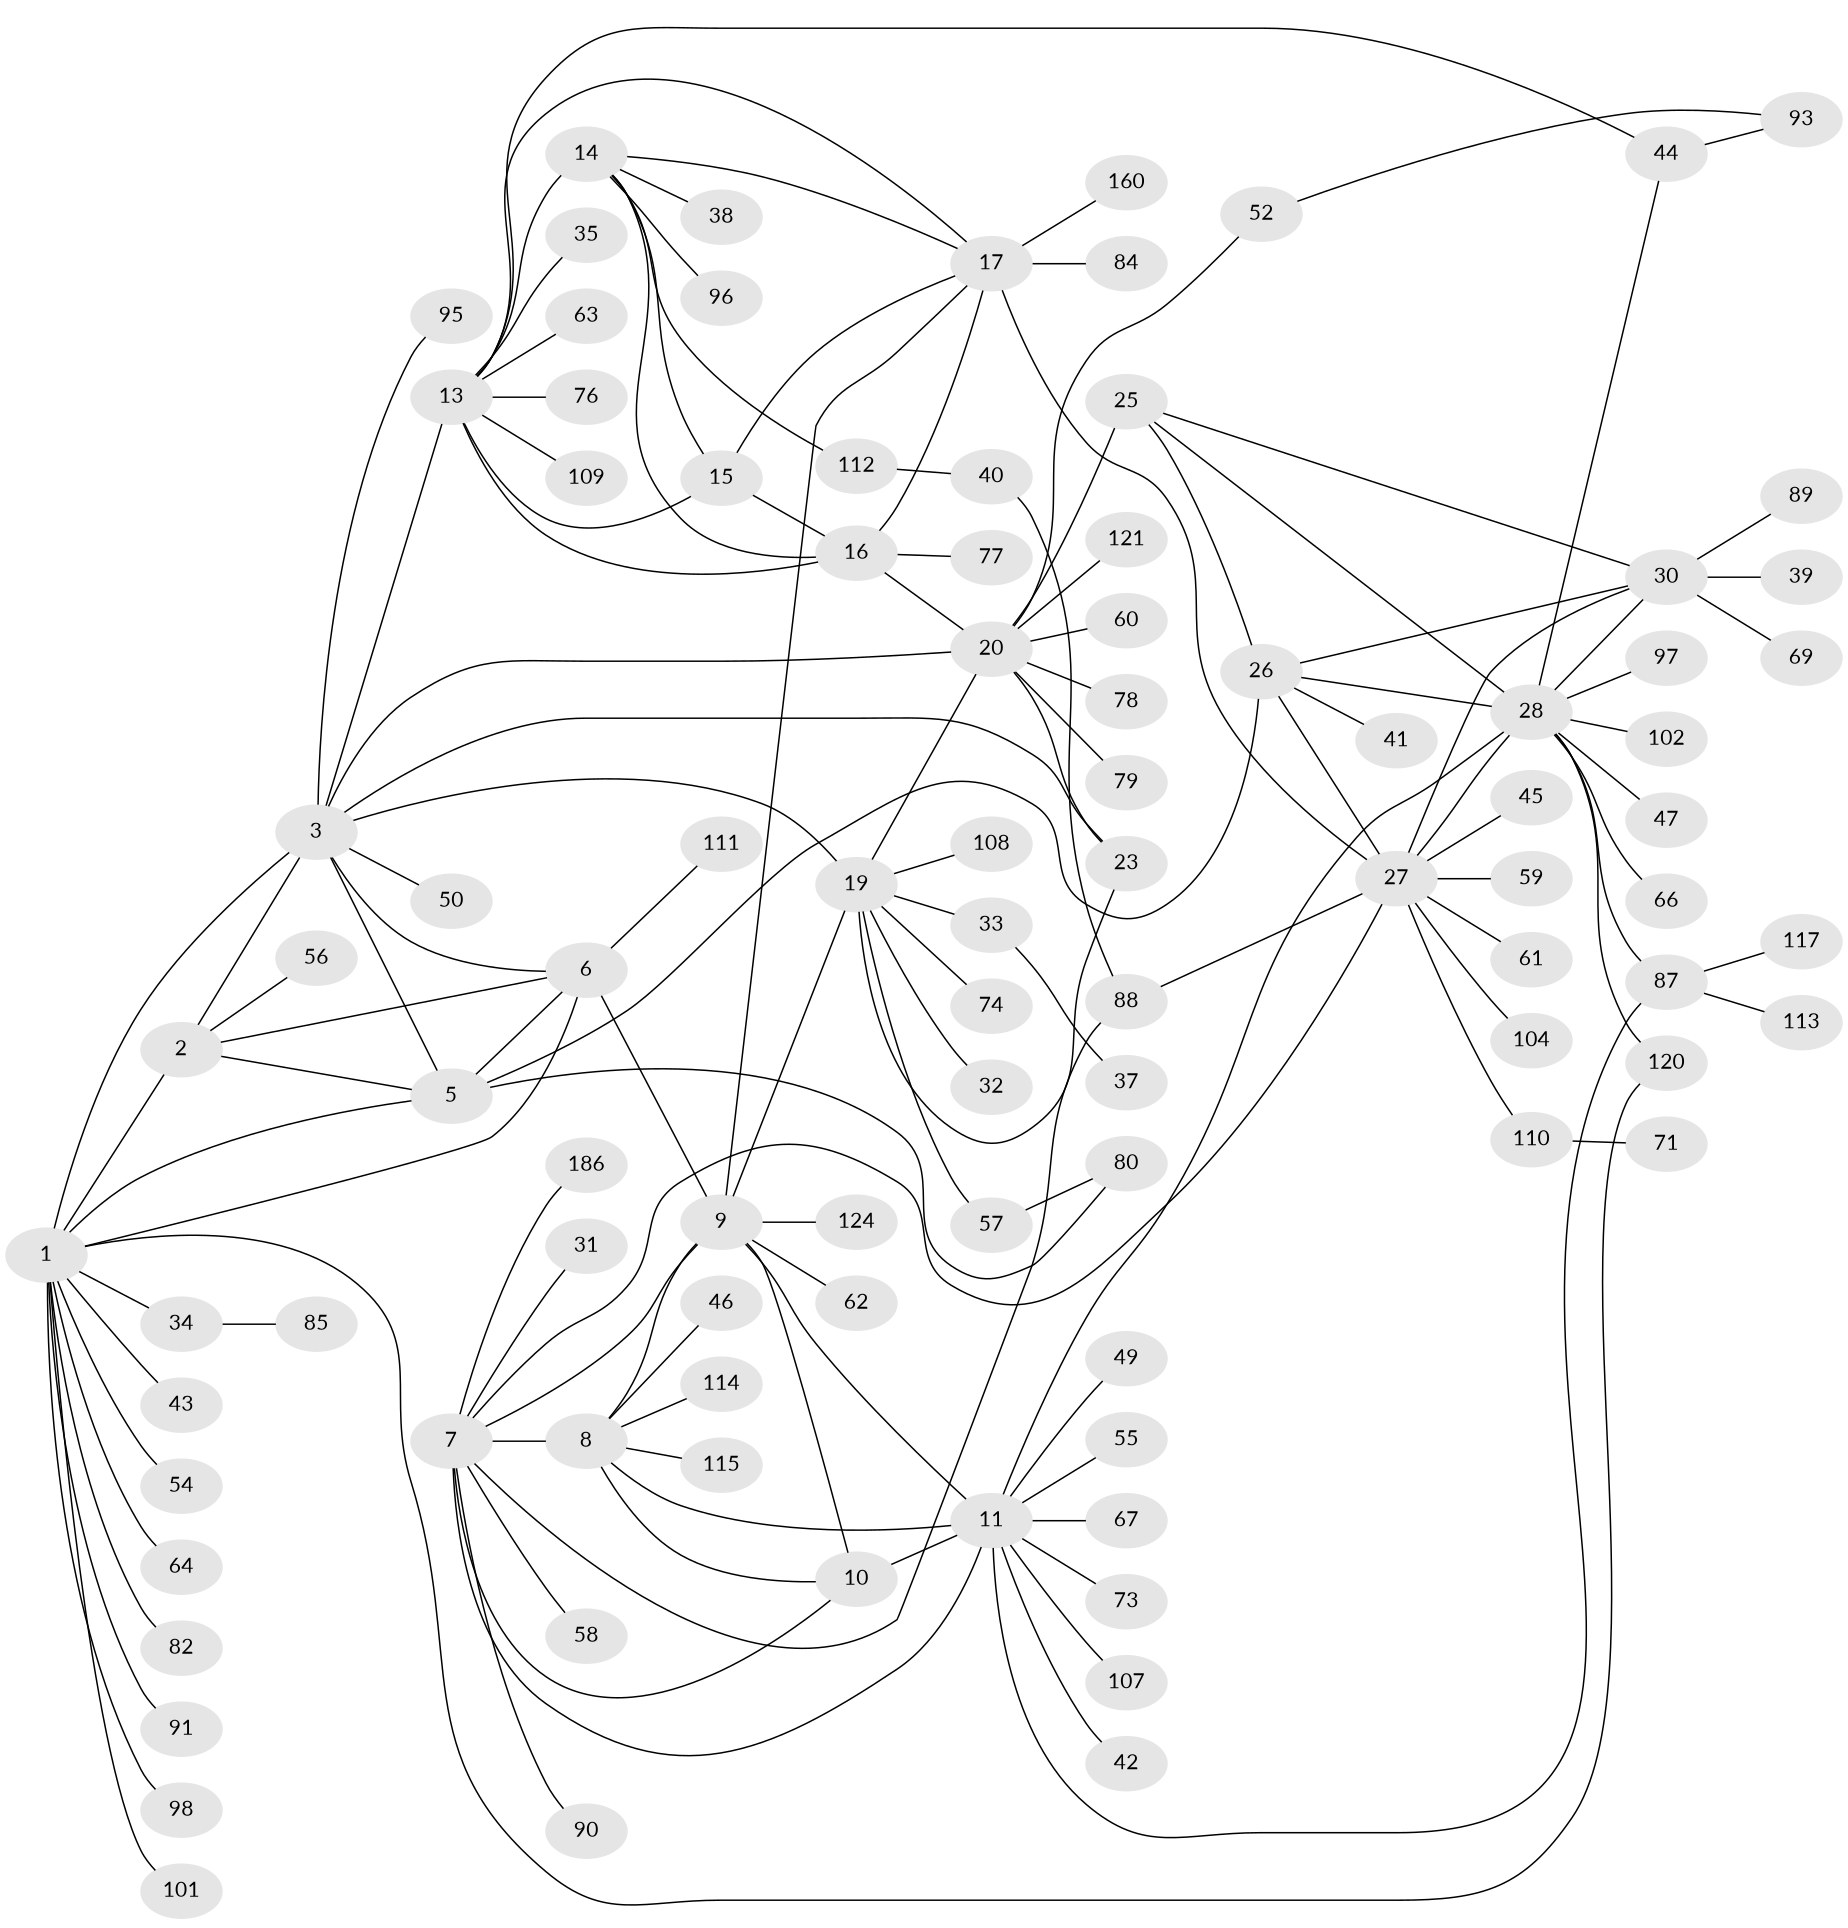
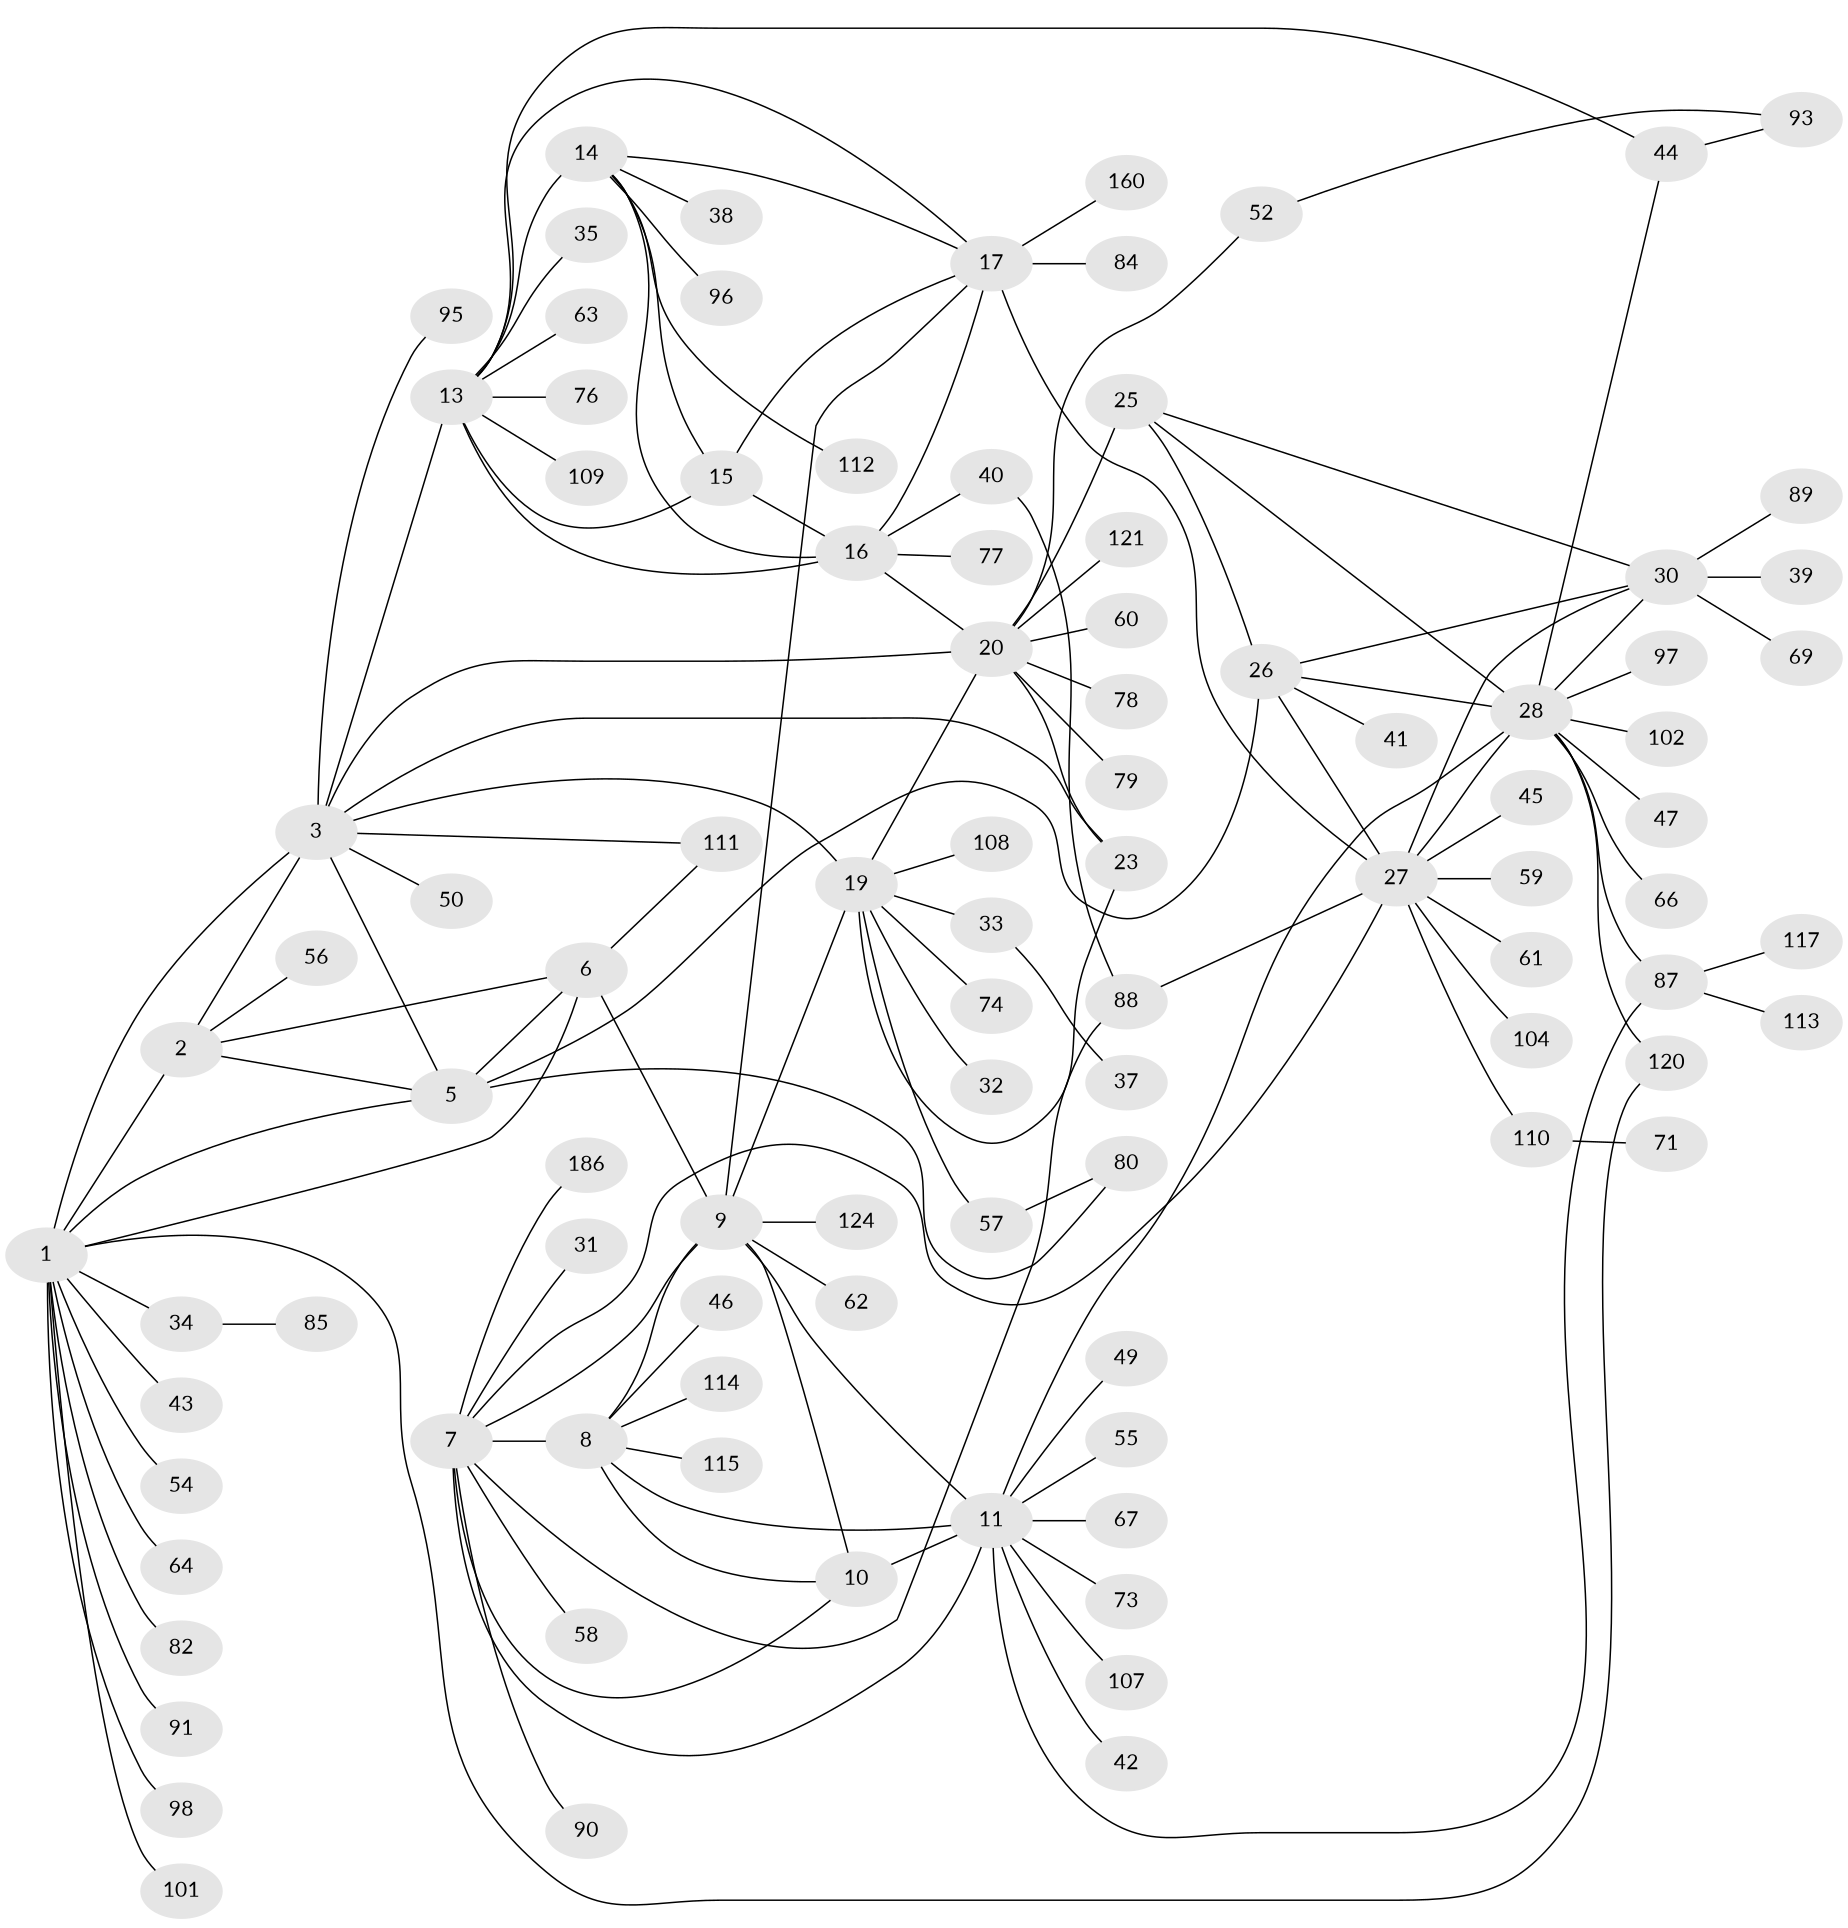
  graph {
    fontname=Lato
    rankdir=LR
    node [color=gray90 fontname=Lato style=filled]
    edge [fontname=Lato]
    1 [super="+4"]
    2 [super="+81"]
    3 [super="+24"]
    5 [super="+70"]
    6 [super="+48"]
    34
    43
    54
    64
    82
    91
    98
    101
    120
    56
    13 [super="+18"]
    19 [super="+22"]
    20 [super="+21"]
    23 [super="+122"]
    50
    95
    26
    80
    9 [super="+12"]
    111
    85
    17 [super="+105"]
    14 [super="+86"]
    15
    16 [super="+75"]
    35
    44 [super="+99"]
    63
    76
    109
    32
    33
    57 [super="+123"]
    74
    108 [super="+118"]
    25 [super="+51"]
    52
    60
    78
    79
    121
    27 [super="+72"]
    28 [super="+29"]
    30 [super="+36"]
    41
    10 [super="+103"]
    11 [super="+94"]
    62 [super="+65"]
    124
    7 [super="+68"]
    8 [super="+92"]
    31
    58
    88
    90
    n61 [label=186]
    46
    114
    115
    42 [super="+53"]
    49
    55
    67
    73
    87 [super="+106"]
    107
    45
    59
    61
    104
    110
    84
    n78 [label=160]
    47
    66
    97
    102
    113 [super="+119"]
    117
    38
    96
    112
    40 [super="+83"]
    77
    93
    37
    39
    69
    89
    71
    1 -- 2 [weight=2]
    1 -- 3 [weight=2]
    1 -- 5 [weight=2]
    1 -- 6 [weight=2]
    1 -- 34
    1 -- 43
    1 -- 54
    1 -- 64
    1 -- 82
    1 -- 91
    1 -- 98
    1 -- 101
    1 -- 120
    2 -- 3
    2 -- 5
    2 -- 6
    2 -- 56
    3 -- 5
-   3 -- 6 [weight=2]
+   3 -- 111 [weight=2]
    3 -- 13
    3 -- 19 [weight=2]
    3 -- 20 [weight=2]
    3 -- 23
    3 -- 50
    3 -- 95
    5 -- 6
    5 -- 26
    5 -- 80
    6 -- 9
    6 -- 111
    34 -- 85
    13 -- 17 [weight=2]
    13 -- 14 [weight=2]
    13 -- 15 [weight=2]
    13 -- 16 [weight=2]
    13 -- 35
    13 -- 44
    13 -- 63
    13 -- 76
    13 -- 109
    19 -- 20 [weight=4]
    19 -- 23 [weight=2]
    19 -- 32
    19 -- 33
    19 -- 57
    19 -- 74
    19 -- 108
    20 -- 23 [weight=2]
    20 -- 25
    20 -- 52
    20 -- 60
    20 -- 78
    20 -- 79
    20 -- 121
    26 -- 27
    26 -- 28 [weight=2]
    26 -- 30
    26 -- 41
    9 -- 19
    9 -- 17
    9 -- 10 [weight=2]
    9 -- 11 [weight=2]
    9 -- 62
    9 -- 124
    17 -- 27
    17 -- 84
    17 -- n78
    14 -- 17
    14 -- 15
    14 -- 16
    14 -- 38
    14 -- 96
    14 -- 112
    15 -- 17
    15 -- 16
    16 -- 20
    16 -- 17
-   112 -- 40
+   16 -- 40
    16 -- 77
    44 -- 93
    33 -- 37
    57 -- 80
    25 -- 26
    25 -- 28 [weight=2]
    25 -- 30
    52 -- 93
    27 -- 28 [weight=2]
    27 -- 30
    27 -- 45
    27 -- 59
    27 -- 61
    27 -- 104
    27 -- 110
    28 -- 120
    28 -- 44
    28 -- 30 [weight=2]
    28 -- 87
    28 -- 47
    28 -- 66
    28 -- 97
    28 -- 102
    30 -- 39
    30 -- 69
    30 -- 89
    10 -- 11
    11 -- 28
    11 -- 42
    11 -- 49
    11 -- 55
    11 -- 67
    11 -- 73
    11 -- 87
    11 -- 107
    7 -- 9 [weight=2]
    7 -- 27
    7 -- 10
    7 -- 11
    7 -- 8
    7 -- 31
    7 -- 58
    7 -- 88
    7 -- 90
    7 -- n61
    8 -- 9 [weight=2]
    8 -- 10
    8 -- 11
    8 -- 46
    8 -- 114
    8 -- 115
    88 -- 27
    87 -- 113
    87 -- 117
    110 -- 71
    40 -- 88
  }
